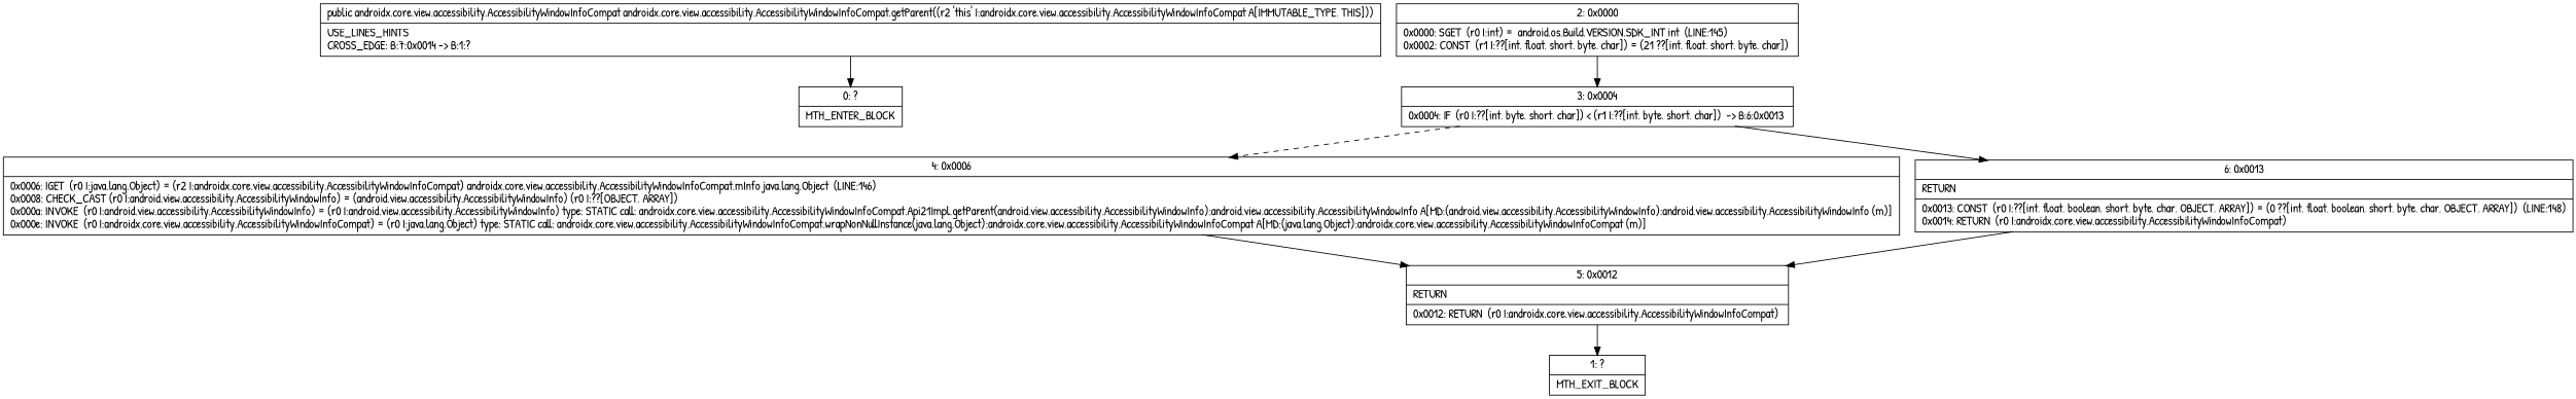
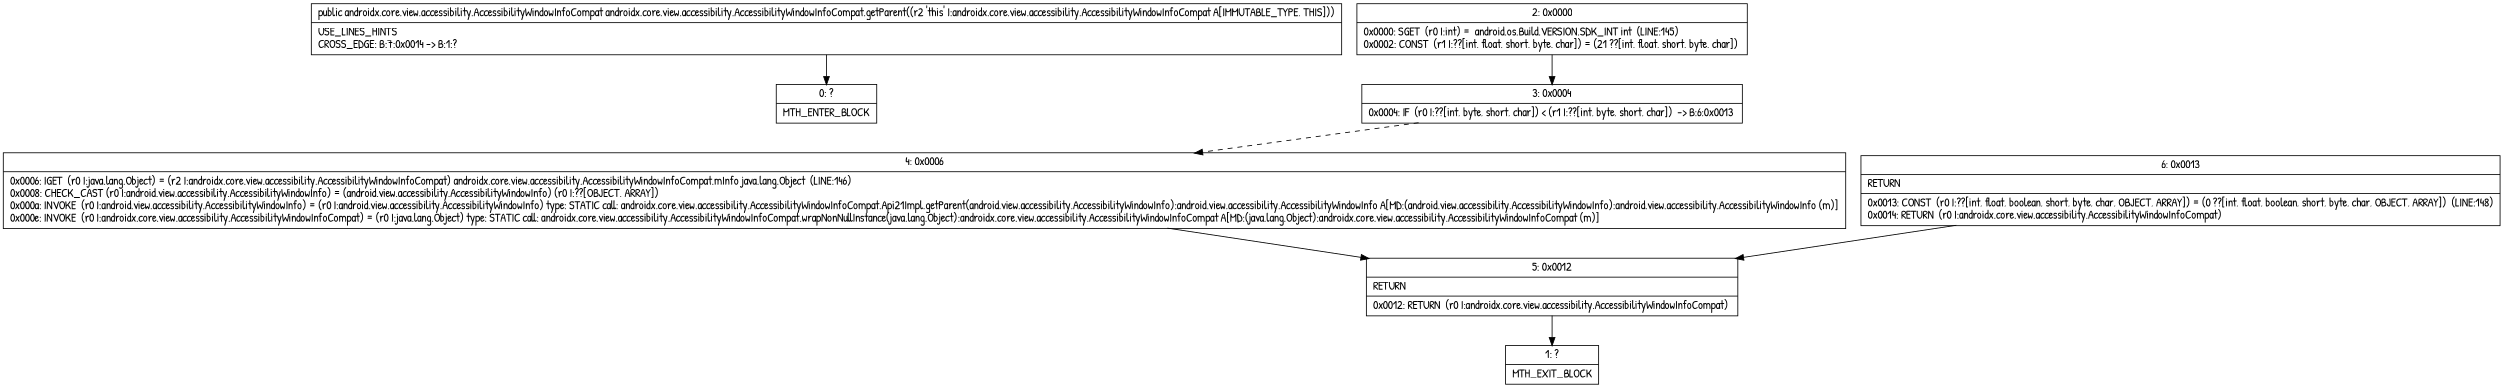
  digraph {
    fontname="Patrick Hand"
    node [fontname="Patrick Hand" shape=record]
    edge [fontname="Patrick Hand"]
    n1 [label="{0\:\ ?|MTH_ENTER_BLOCK\l}"]
    n2 [label="{2\:\ 0x0000|0x0000: SGET  (r0 I:int) =  android.os.Build.VERSION.SDK_INT int  (LINE:145)\l0x0002: CONST  (r1 I:??[int, float, short, byte, char]) = (21 ??[int, float, short, byte, char]) \l}"]
    n3 [label="{3\:\ 0x0004|0x0004: IF  (r0 I:??[int, byte, short, char]) \< (r1 I:??[int, byte, short, char])  \-\> B:6:0x0013 \l}"]
    n4 [label="{4\:\ 0x0006|0x0006: IGET  (r0 I:java.lang.Object) = (r2 I:androidx.core.view.accessibility.AccessibilityWindowInfoCompat) androidx.core.view.accessibility.AccessibilityWindowInfoCompat.mInfo java.lang.Object  (LINE:146)\l0x0008: CHECK_CAST (r0 I:android.view.accessibility.AccessibilityWindowInfo) = (android.view.accessibility.AccessibilityWindowInfo) (r0 I:??[OBJECT, ARRAY]) \l0x000a: INVOKE  (r0 I:android.view.accessibility.AccessibilityWindowInfo) = (r0 I:android.view.accessibility.AccessibilityWindowInfo) type: STATIC call: androidx.core.view.accessibility.AccessibilityWindowInfoCompat.Api21Impl.getParent(android.view.accessibility.AccessibilityWindowInfo):android.view.accessibility.AccessibilityWindowInfo A[MD:(android.view.accessibility.AccessibilityWindowInfo):android.view.accessibility.AccessibilityWindowInfo (m)]\l0x000e: INVOKE  (r0 I:androidx.core.view.accessibility.AccessibilityWindowInfoCompat) = (r0 I:java.lang.Object) type: STATIC call: androidx.core.view.accessibility.AccessibilityWindowInfoCompat.wrapNonNullInstance(java.lang.Object):androidx.core.view.accessibility.AccessibilityWindowInfoCompat A[MD:(java.lang.Object):androidx.core.view.accessibility.AccessibilityWindowInfoCompat (m)]\l}"]
    n5 [label="{6\:\ 0x0013|RETURN\l|0x0013: CONST  (r0 I:??[int, float, boolean, short, byte, char, OBJECT, ARRAY]) = (0 ??[int, float, boolean, short, byte, char, OBJECT, ARRAY])  (LINE:148)\l0x0014: RETURN  (r0 I:androidx.core.view.accessibility.AccessibilityWindowInfoCompat) \l}"]
    n6 [label="{5\:\ 0x0012|RETURN\l|0x0012: RETURN  (r0 I:androidx.core.view.accessibility.AccessibilityWindowInfoCompat) \l}"]
    n7 [label="{1\:\ ?|MTH_EXIT_BLOCK\l}"]
    n8 [label="{public androidx.core.view.accessibility.AccessibilityWindowInfoCompat androidx.core.view.accessibility.AccessibilityWindowInfoCompat.getParent((r2 'this' I:androidx.core.view.accessibility.AccessibilityWindowInfoCompat A[IMMUTABLE_TYPE, THIS]))  | USE_LINES_HINTS\lCROSS_EDGE: B:7:0x0014 \-\> B:1:?\l}"]
    n2 -> n3
    n3 -> n4 [style=dashed]
-   n3 -> n5
    n4 -> n6
    n5 -> n6
    n6 -> n7
    n8 -> n1
  }
